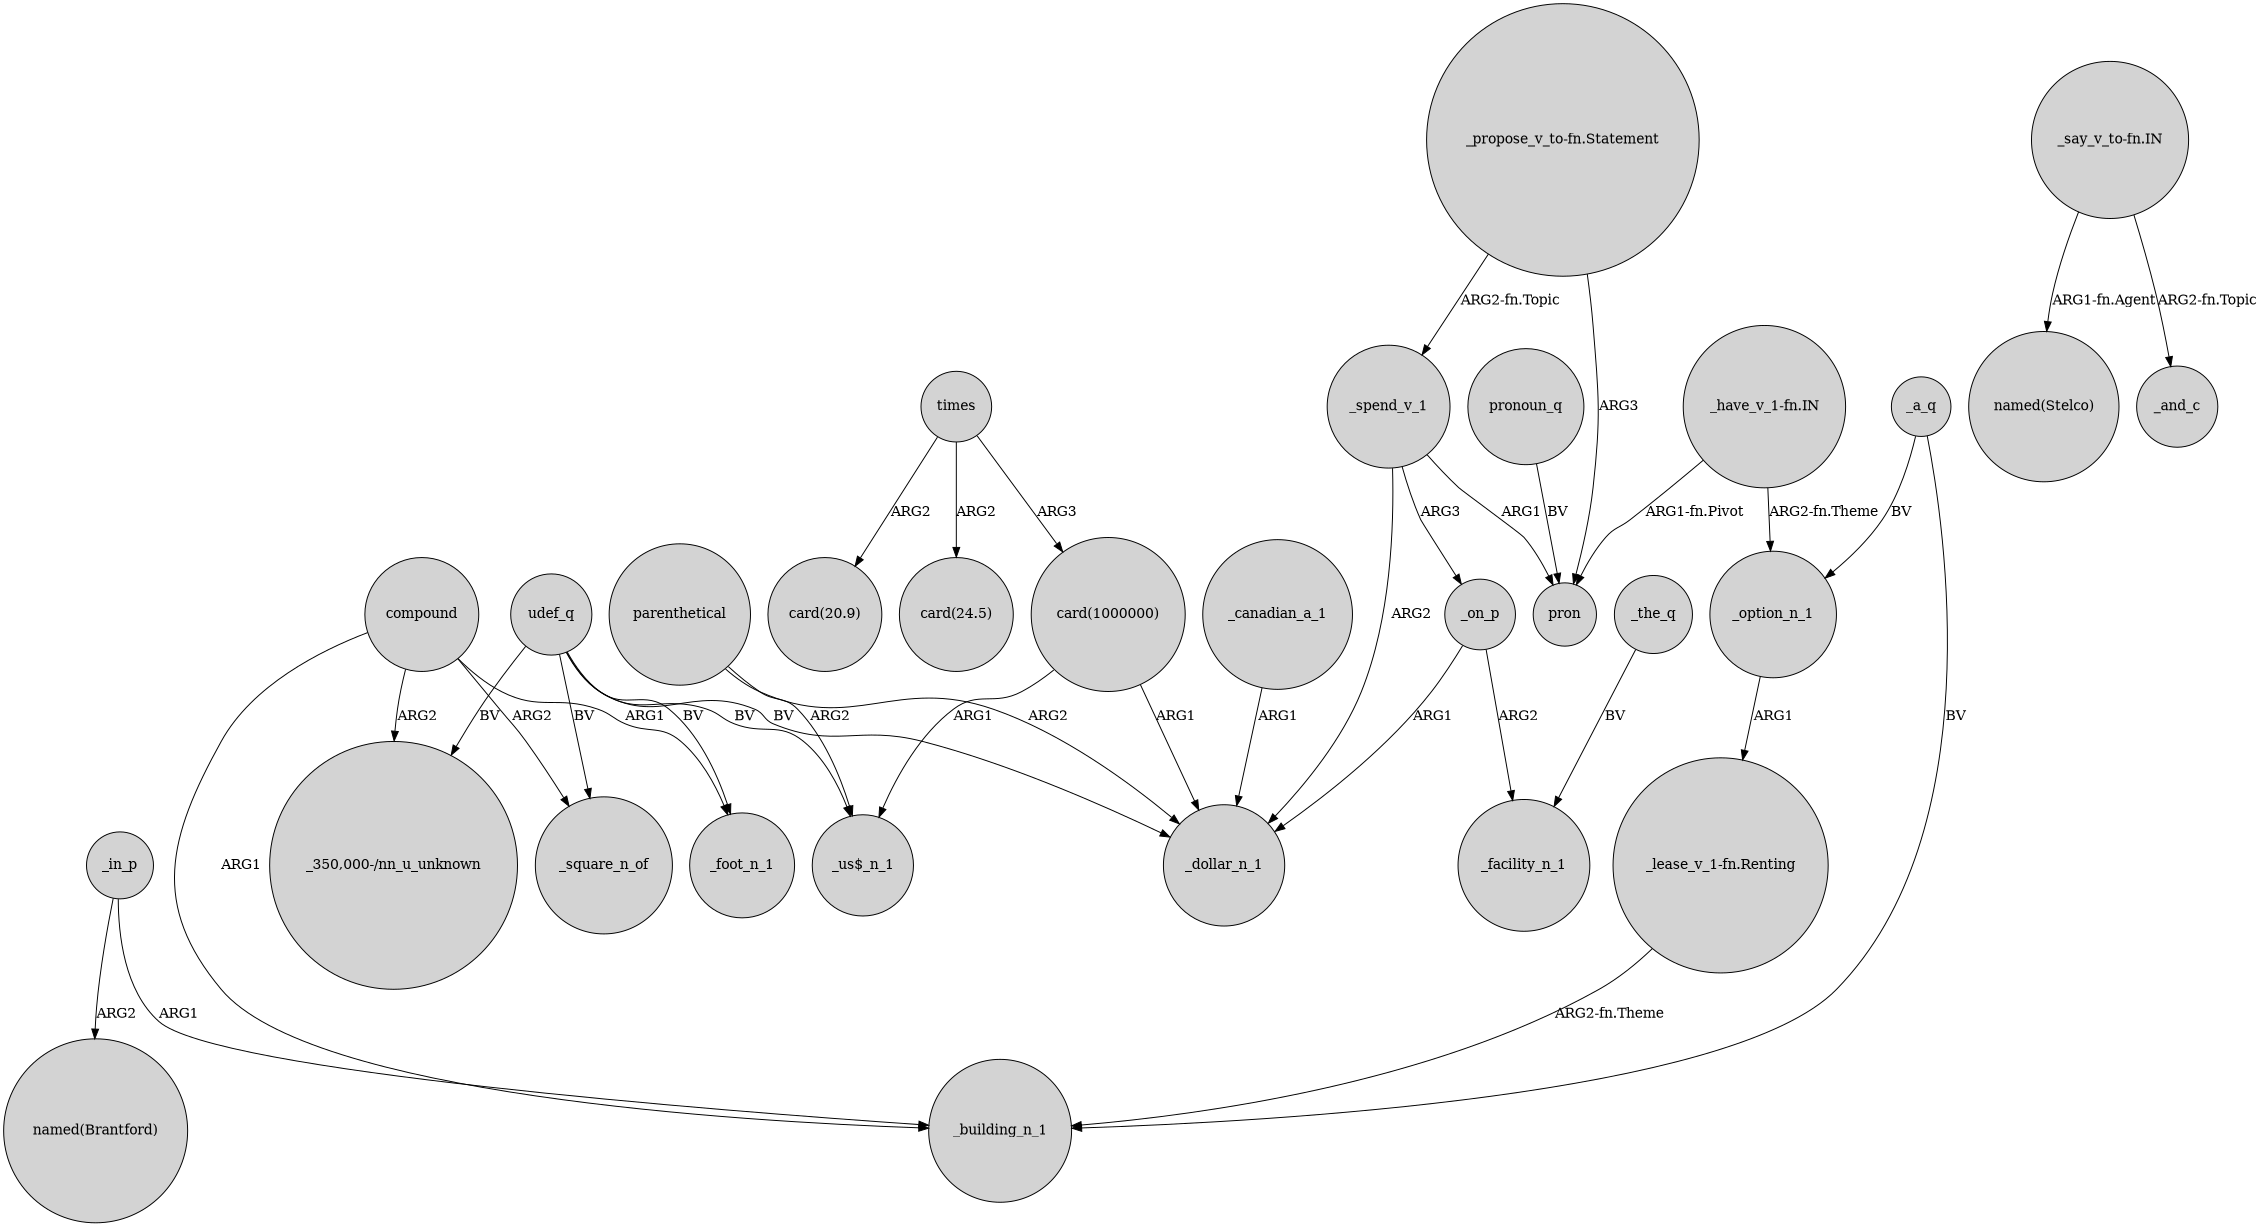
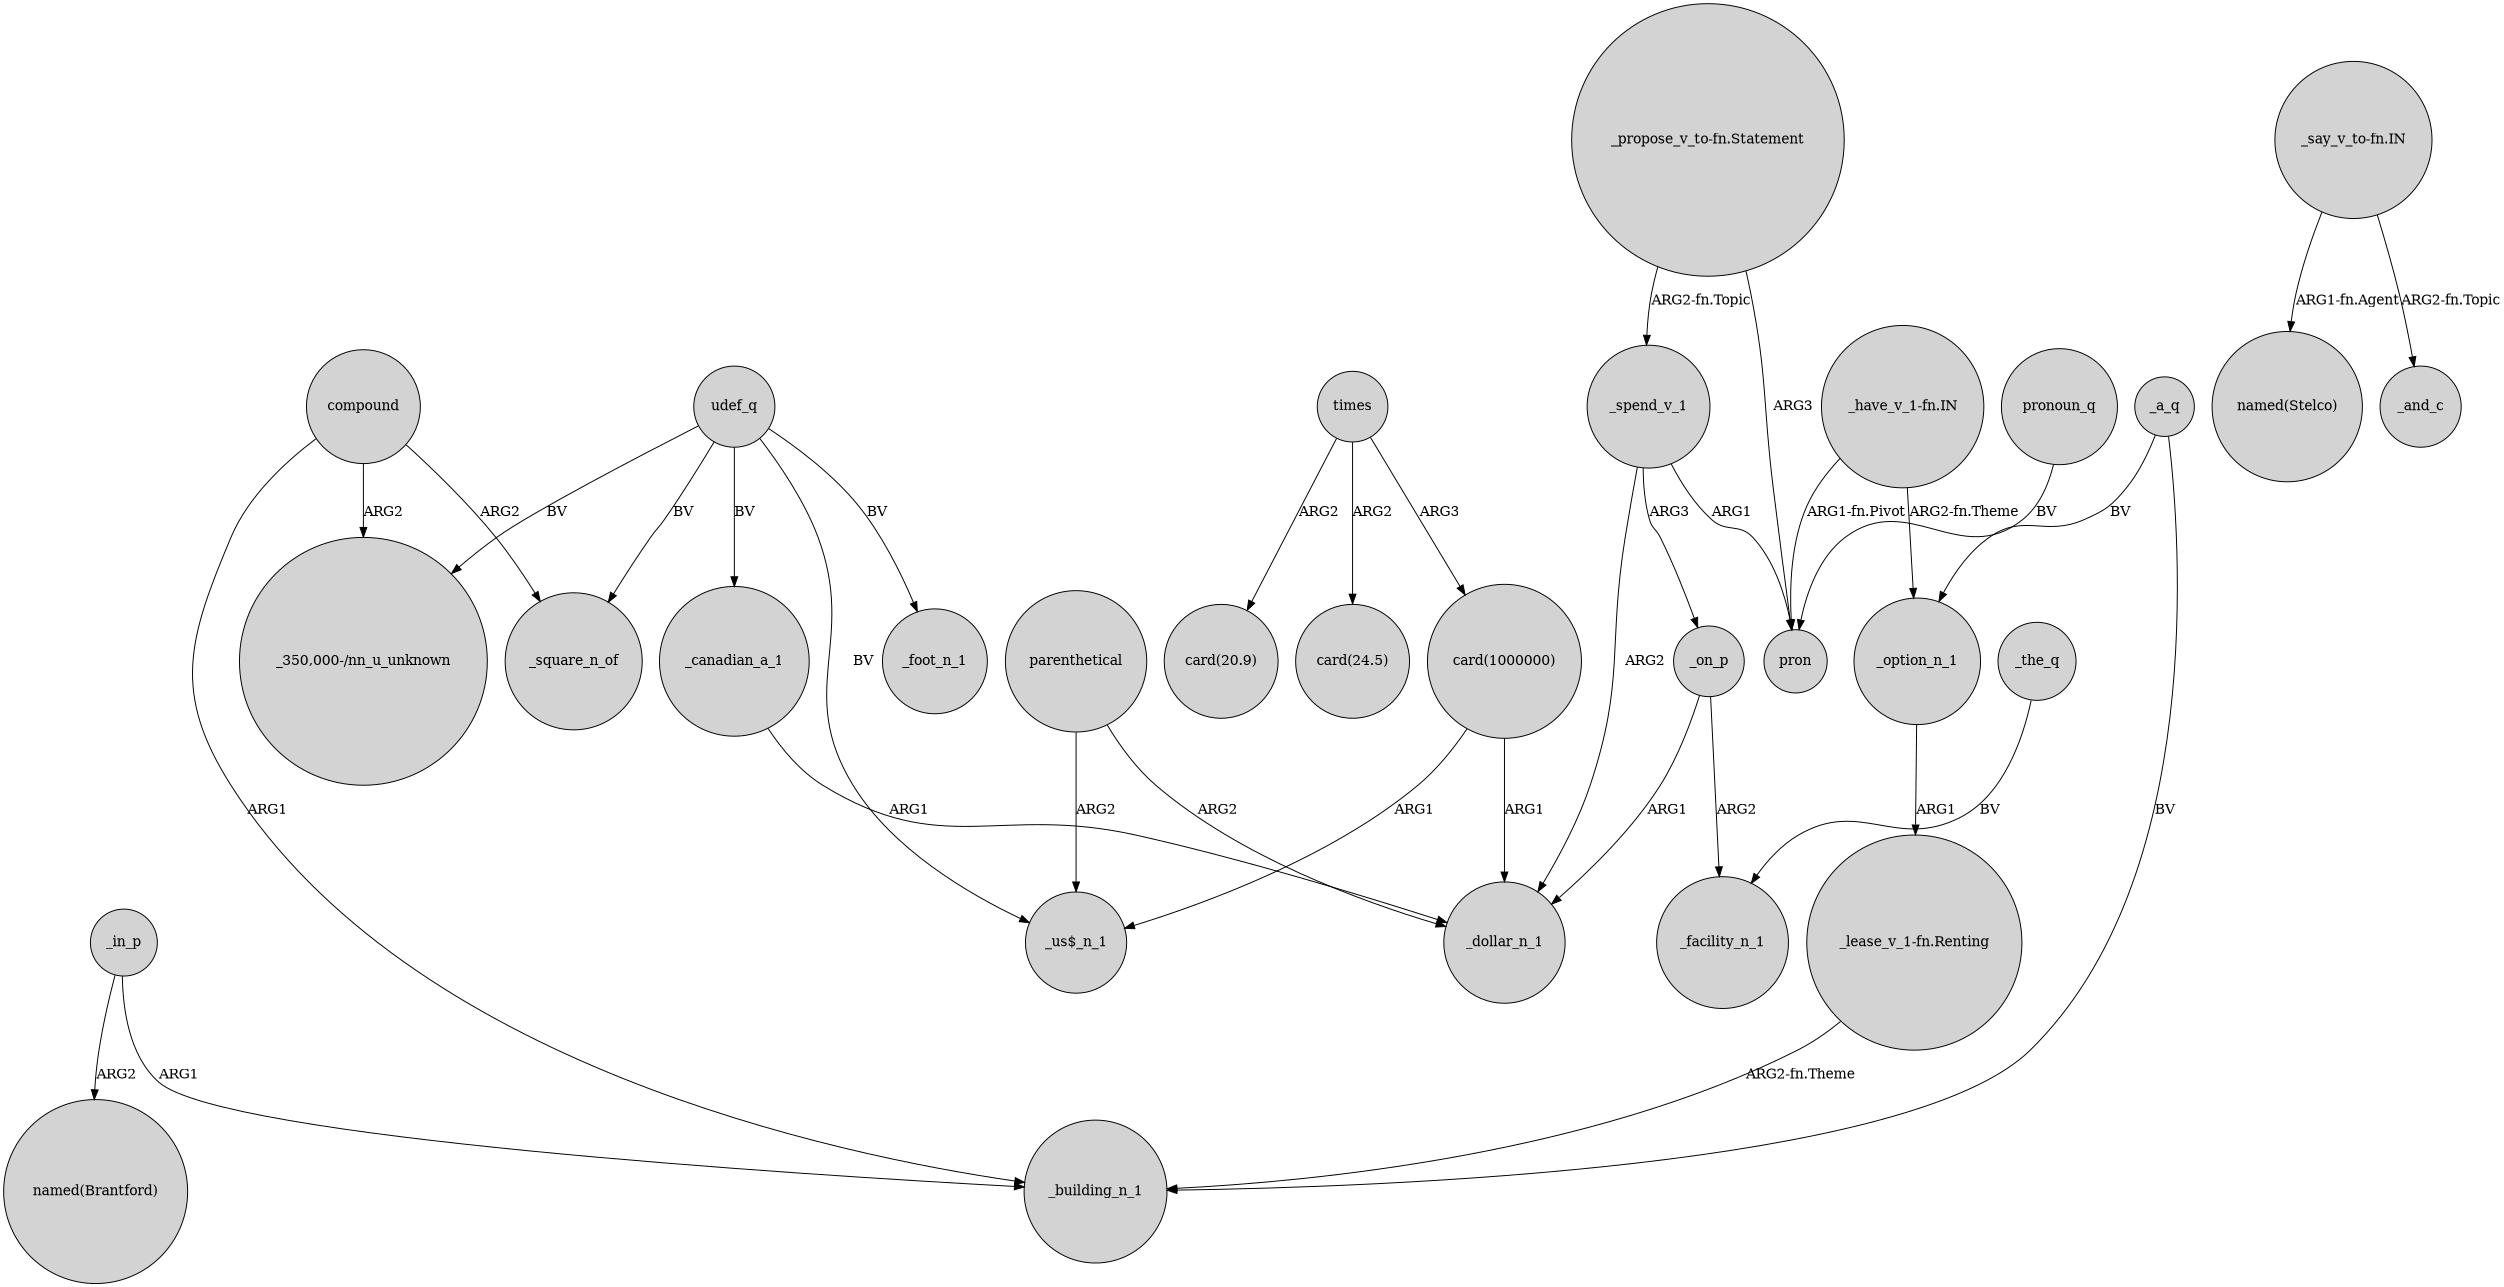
  digraph {
    node [shape=circle style=filled]
    _option_n_1
    "_lease_v_1-fn.Renting"
    _building_n_1
    _canadian_a_1
    _dollar_n_1
    parenthetical
    "_us$_n_1"
    "card(1000000)"
    _in_p
    "named(Brantford)"
    _spend_v_1
    pron
    _on_p
    _facility_n_1
    udef_q
    "_350,000-/nn_u_unknown"
    _square_n_of
    _foot_n_1
    compound
    "_propose_v_to-fn.Statement"
    _a_q
    "_have_v_1-fn.IN"
    times
    "card(20.9)"
    "card(24.5)"
    pronoun_q
    "_say_v_to-fn.IN"
    "named(Stelco)"
    _and_c
    _the_q
    _option_n_1 -> "_lease_v_1-fn.Renting" [label=ARG1]
    "_lease_v_1-fn.Renting" -> _building_n_1 [label="ARG2-fn.Theme"]
    _canadian_a_1 -> _dollar_n_1 [label=ARG1]
    parenthetical -> _dollar_n_1 [label=ARG2]
    parenthetical -> "_us$_n_1" [label=ARG2]
    "card(1000000)" -> _dollar_n_1 [label=ARG1]
    "card(1000000)" -> "_us$_n_1" [label=ARG1]
    _in_p -> _building_n_1 [label=ARG1]
    _in_p -> "named(Brantford)" [label=ARG2]
    _spend_v_1 -> _dollar_n_1 [label=ARG2]
    _spend_v_1 -> pron [label=ARG1]
    _spend_v_1 -> _on_p [label=ARG3]
    _on_p -> _dollar_n_1 [label=ARG1]
    _on_p -> _facility_n_1 [label=ARG2]
-   udef_q -> _dollar_n_1 [label=BV]
+   udef_q -> _canadian_a_1 [label=BV]
    udef_q -> "_us$_n_1" [label=BV]
    udef_q -> "_350,000-/nn_u_unknown" [label=BV]
    udef_q -> _square_n_of [label=BV]
    udef_q -> _foot_n_1 [label=BV]
    compound -> _building_n_1 [label=ARG1]
    compound -> "_350,000-/nn_u_unknown" [label=ARG2]
    compound -> _square_n_of [label=ARG2]
-   compound -> _foot_n_1 [label=ARG1]
    "_propose_v_to-fn.Statement" -> _spend_v_1 [label="ARG2-fn.Topic"]
    "_propose_v_to-fn.Statement" -> pron [label=ARG3]
    _a_q -> _option_n_1 [label=BV]
    _a_q -> _building_n_1 [label=BV]
    "_have_v_1-fn.IN" -> _option_n_1 [label="ARG2-fn.Theme"]
    "_have_v_1-fn.IN" -> pron [label="ARG1-fn.Pivot"]
    times -> "card(1000000)" [label=ARG3]
    times -> "card(20.9)" [label=ARG2]
    times -> "card(24.5)" [label=ARG2]
    pronoun_q -> pron [label=BV]
    "_say_v_to-fn.IN" -> "named(Stelco)" [label="ARG1-fn.Agent"]
    "_say_v_to-fn.IN" -> _and_c [label="ARG2-fn.Topic"]
    _the_q -> _facility_n_1 [label=BV]
  }
